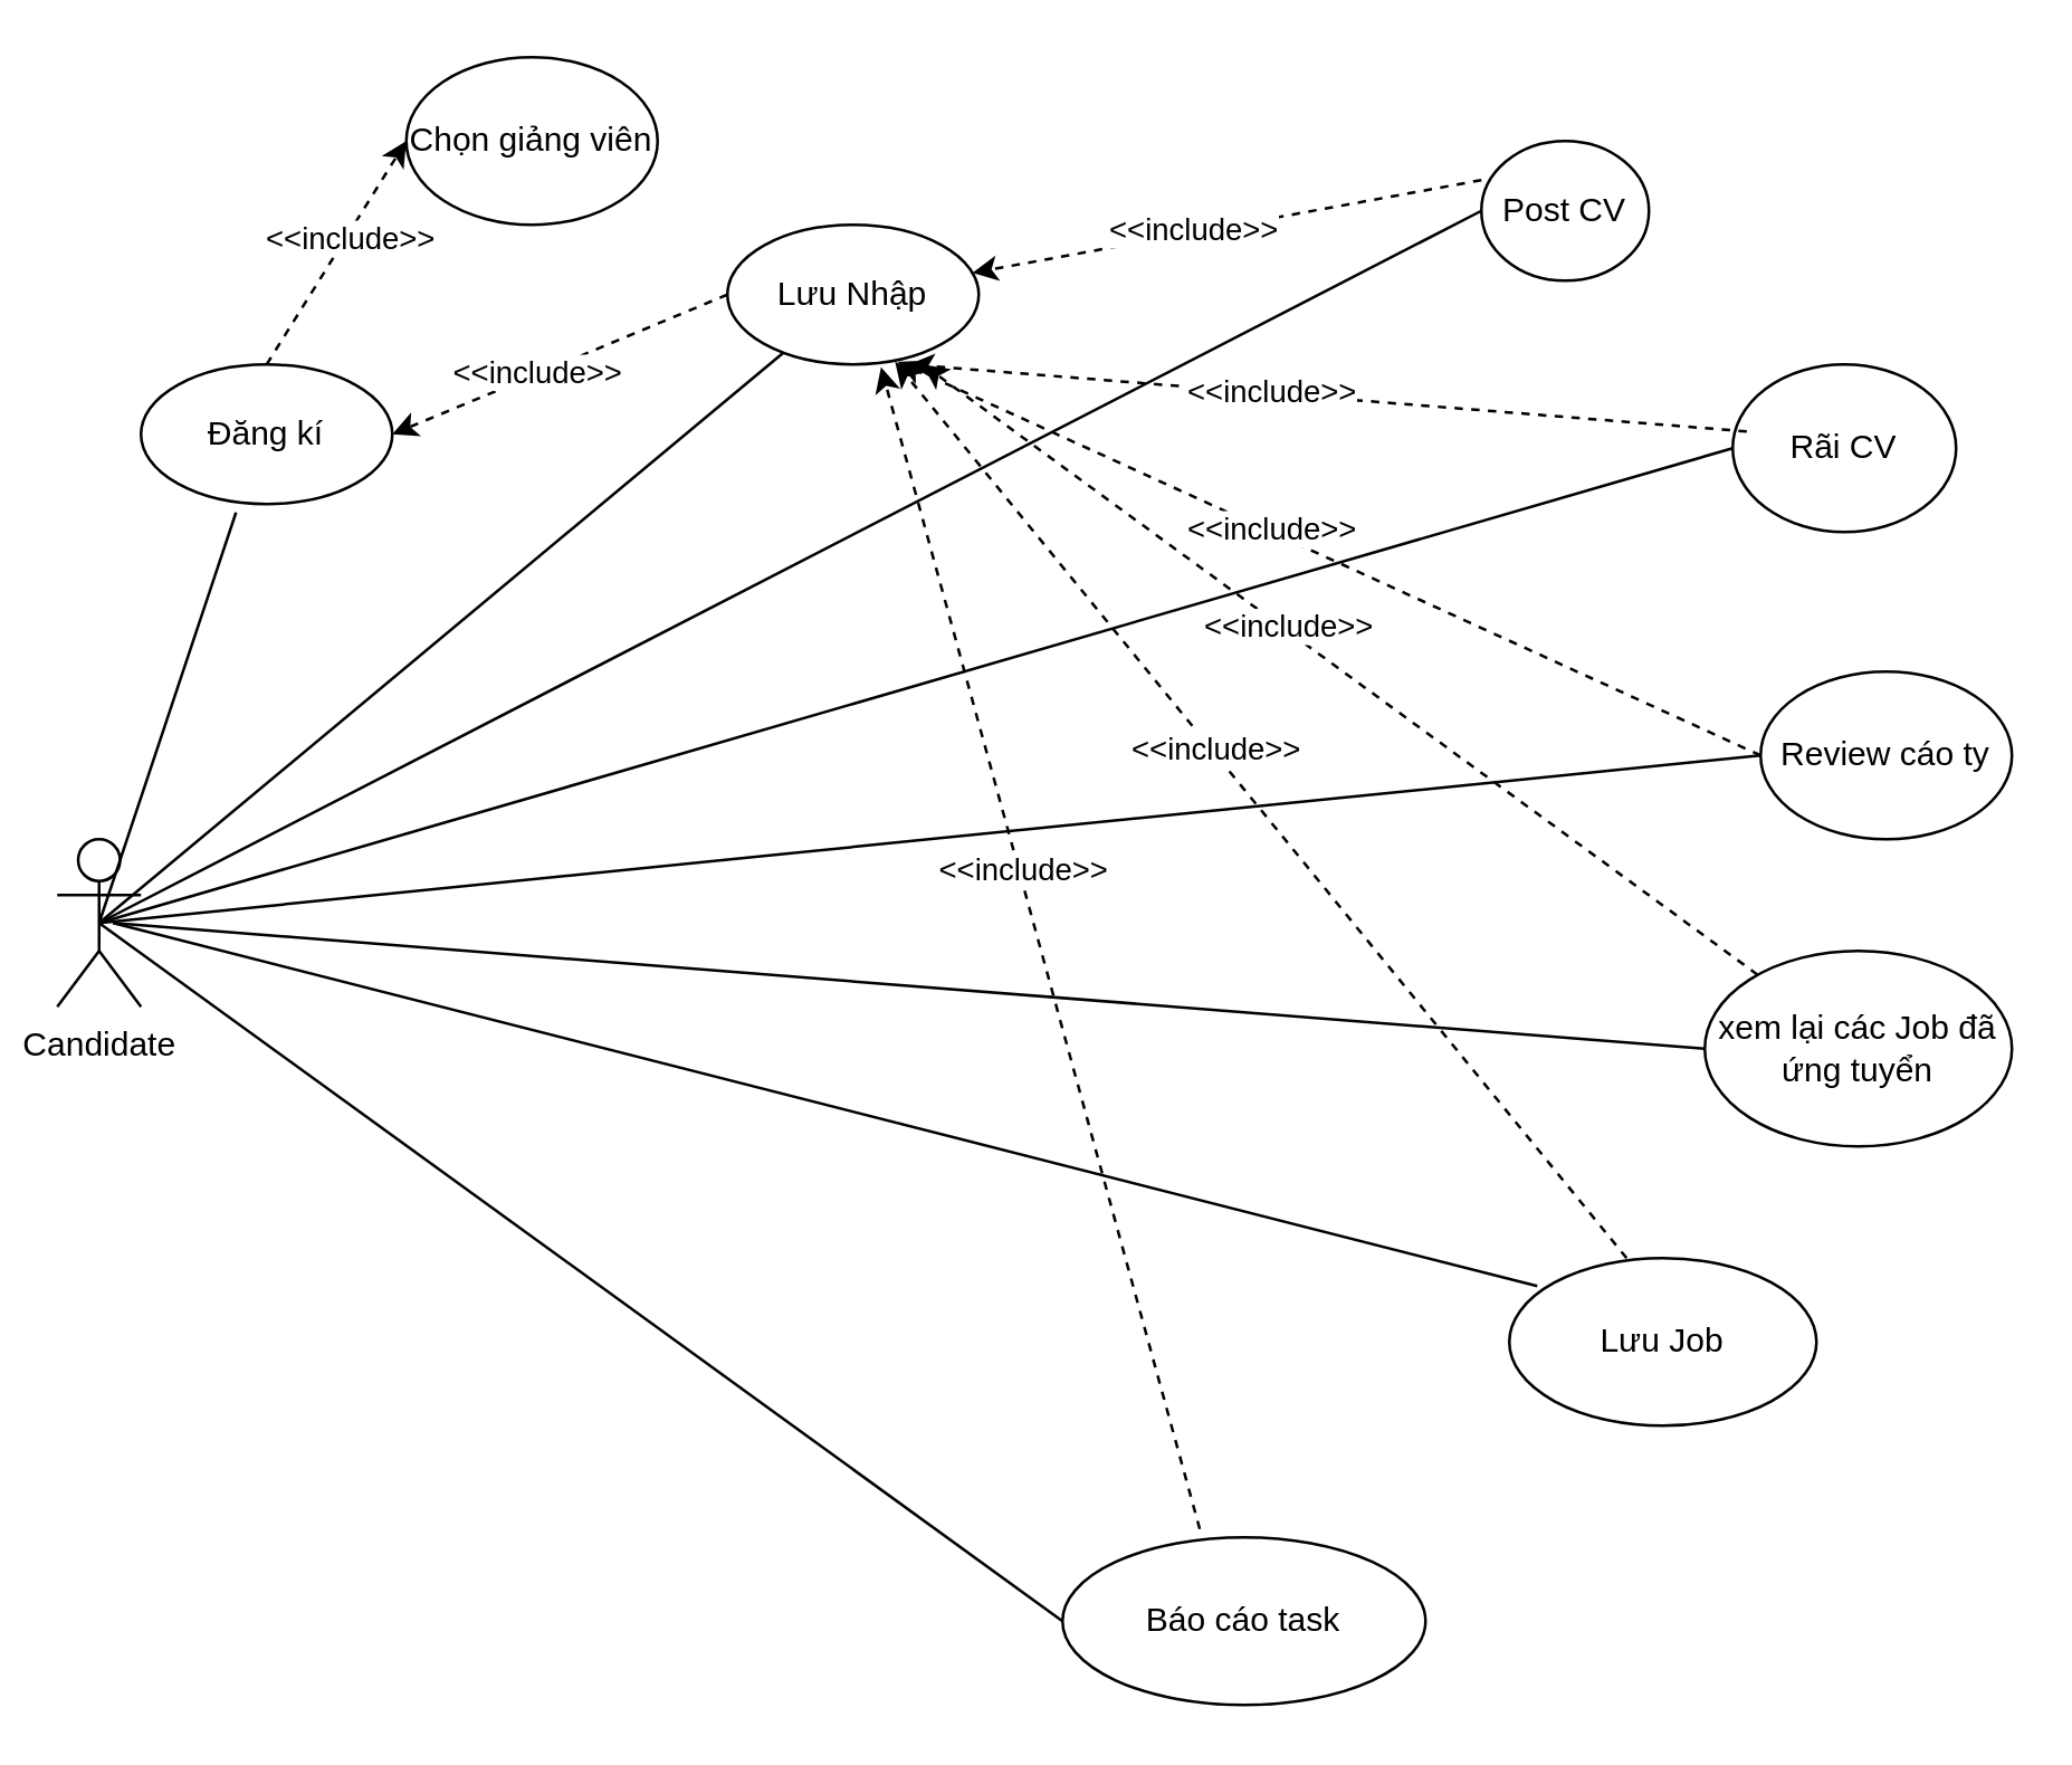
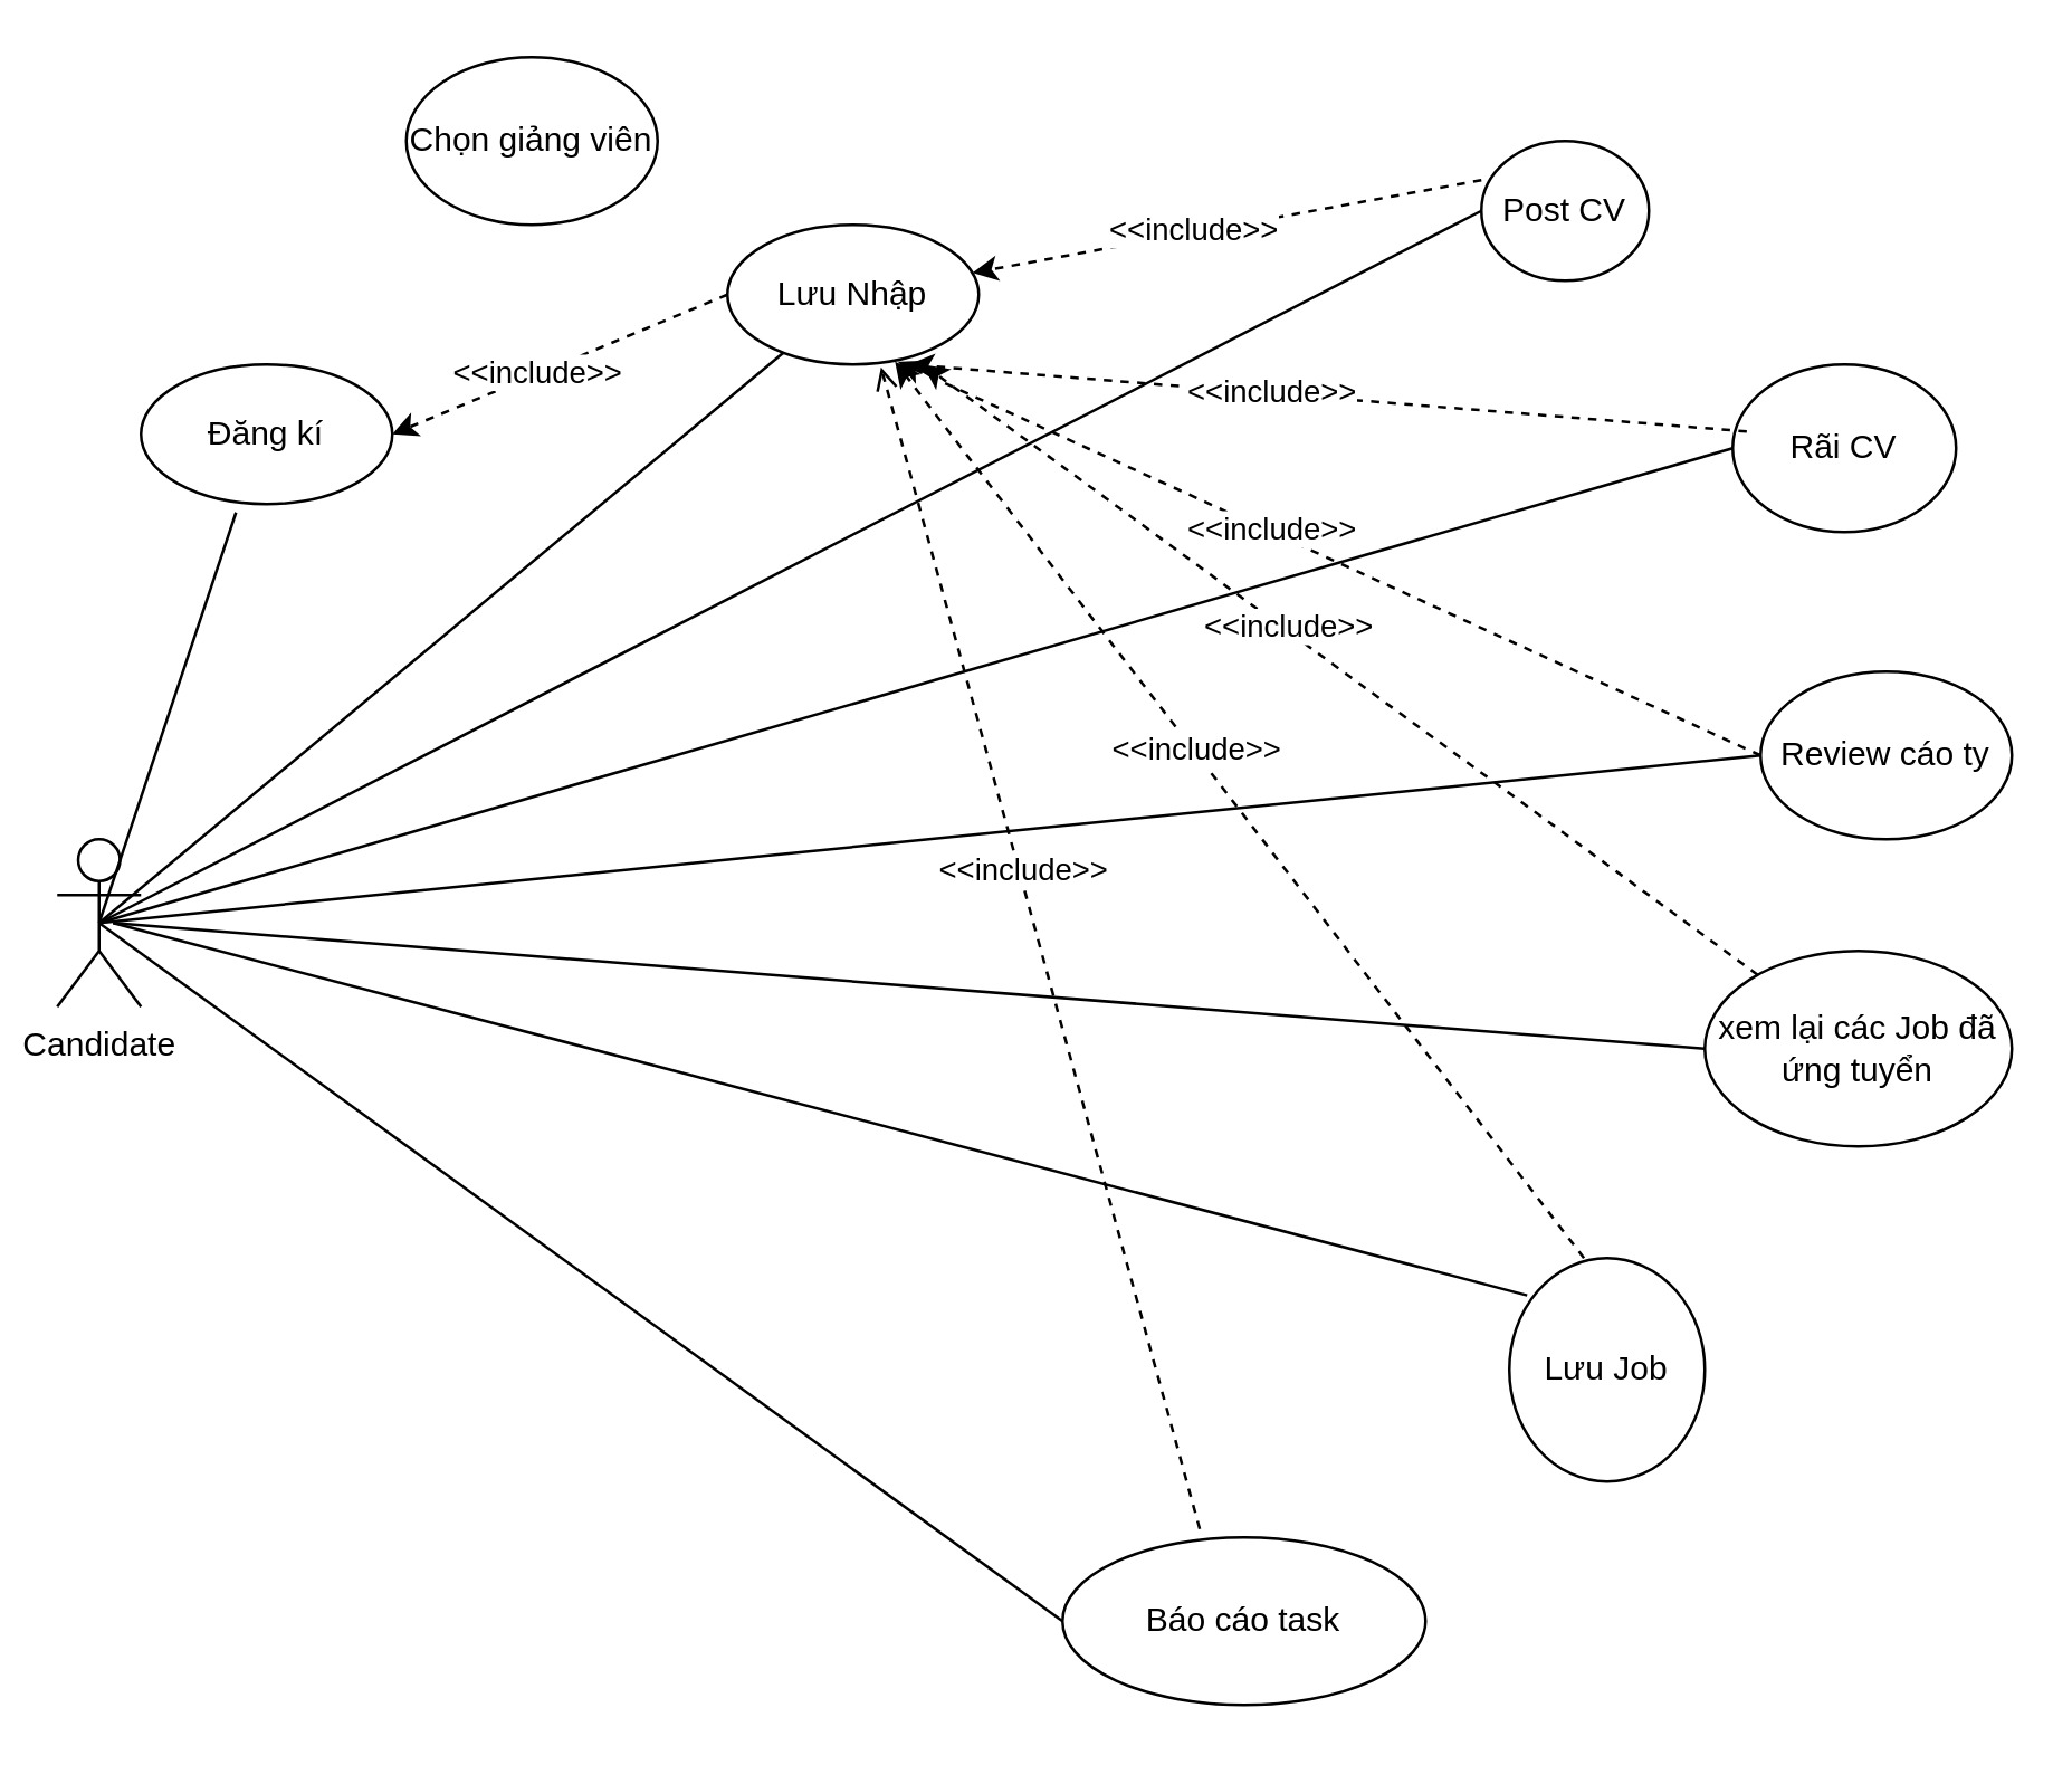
  <mxCell id="0" />
  <mxCell id="1" parent="0" />
  <mxCell id="2" value="Candidate" style="shape=umlActor;verticalLabelPosition=bottom;verticalAlign=top;html=1;outlineConnect=0;" vertex="1" parent="1"><mxGeometry x="20" y="300" width="30" height="60" as="geometry" /></mxCell>
  <mxCell id="3" value="Lưu Nhập" style="ellipse;whiteSpace=wrap;html=1;" vertex="1" parent="1"><mxGeometry x="260" y="80" width="90" height="50" as="geometry" /></mxCell>
  <mxCell id="4" value="Chọn giảng viên" style="ellipse;whiteSpace=wrap;html=1;" vertex="1" parent="1"><mxGeometry x="145" y="20" width="90" height="60" as="geometry" /></mxCell>
  <mxCell id="5" value="Đăng kí" style="ellipse;whiteSpace=wrap;html=1;" vertex="1" parent="1"><mxGeometry x="50" y="130" width="90" height="50" as="geometry" /></mxCell>
  <mxCell id="6" value="Rãi&amp;nbsp;&lt;span style=&quot;color: rgba(0, 0, 0, 0); font-family: monospace; font-size: 0px; text-align: start; text-wrap-mode: nowrap;&quot;&gt;%3CmxGraphModel%3E%3Croot%3E%3CmxCell%20id%3D%220%22%2F%3E%3CmxCell%20id%3D%221%22%20parent%3D%220%22%2F%3E%3CmxCell%20id%3D%222%22%20value%3D%22%22%20style%3D%22endArrow%3Dclassic%3Bhtml%3D1%3Brounded%3D0%3BentryX%3D0%3BentryY%3D0.5%3BentryDx%3D0%3BentryDy%3D0%3BexitX%3D0.6%3BexitY%3D-0.04%3BexitDx%3D0%3BexitDy%3D0%3Bdashed%3D1%3BexitPerimeter%3D0%3B%22%20edge%3D%221%22%20parent%3D%221%22%3E%3CmxGeometry%20width%3D%2250%22%20height%3D%2250%22%20relative%3D%221%22%20as%3D%22geometry%22%3E%3CmxPoint%20x%3D%22254%22%20y%3D%22228%22%20as%3D%22sourcePoint%22%2F%3E%3CmxPoint%20x%3D%22500%22%20y%3D%22190%22%20as%3D%22targetPoint%22%2F%3E%3C%2FmxGeometry%3E%3C%2FmxCell%3E%3CmxCell%20id%3D%223%22%20value%3D%22%26amp%3Blt%3B%26amp%3Blt%3Binclude%26amp%3Bgt%3B%26amp%3Bgt%3B%22%20style%3D%22edgeLabel%3Bhtml%3D1%3Balign%3Dcenter%3BverticalAlign%3Dmiddle%3Bresizable%3D0%3Bpoints%3D%5B%5D%3B%22%20vertex%3D%221%22%20connectable%3D%220%22%20parent%3D%222%22%3E%3CmxGeometry%20x%3D%220.135%22%20y%3D%22-1%22%20relative%3D%221%22%20as%3D%22geometry%22%3E%3CmxPoint%20as%3D%22offset%22%2F%3E%3C%2FmxGeometry%3E%3C%2FmxCell%3E%3C%2Froot%3E%3C%2FmxGraphModel%3E&lt;/span&gt;CV" style="ellipse;whiteSpace=wrap;html=1;" vertex="1" parent="1"><mxGeometry x="620" y="130" width="80" height="60" as="geometry" /></mxCell>
  <mxCell id="7" value="Post CV" style="ellipse;whiteSpace=wrap;html=1;" vertex="1" parent="1"><mxGeometry x="530" y="50" width="60" height="50" as="geometry" /></mxCell>
  <mxCell id="8" value="" style="endArrow=none;html=1;rounded=0;exitX=0.5;exitY=0.5;exitDx=0;exitDy=0;exitPerimeter=0;entryX=0.378;entryY=1.06;entryDx=0;entryDy=0;entryPerimeter=0;" edge="1" parent="1" source="2" target="5"><mxGeometry width="50" height="50" relative="1" as="geometry"><mxPoint x="360" y="430" as="sourcePoint" /><mxPoint x="410" y="380" as="targetPoint" /></mxGeometry></mxCell>
- <mxCell id="9" value="" style="endArrow=classic;html=1;rounded=0;entryX=0;entryY=0.5;entryDx=0;entryDy=0;dashed=1;exitX=0.5;exitY=0;exitDx=0;exitDy=0;" edge="1" parent="1" source="5" target="4"><mxGeometry width="50" height="50" relative="1" as="geometry"><mxPoint x="115" y="100" as="sourcePoint" /><mxPoint x="410" y="380" as="targetPoint" /></mxGeometry></mxCell>
- <mxCell id="10" value="&amp;lt;&amp;lt;include&amp;gt;&amp;gt;" style="edgeLabel;html=1;align=center;verticalAlign=middle;resizable=0;points=[];" vertex="1" connectable="0" parent="9"><mxGeometry x="0.135" y="-1" relative="1" as="geometry"><mxPoint as="offset" /></mxGeometry></mxCell>
  <mxCell id="11" value="" style="endArrow=none;html=1;rounded=0;exitX=0.5;exitY=0.5;exitDx=0;exitDy=0;exitPerimeter=0;" edge="1" parent="1" source="2" target="3"><mxGeometry width="50" height="50" relative="1" as="geometry"><mxPoint x="140" y="440" as="sourcePoint" /><mxPoint x="190" y="390" as="targetPoint" /></mxGeometry></mxCell>
  <mxCell id="12" value="" style="endArrow=classic;html=1;rounded=0;entryX=1;entryY=0.5;entryDx=0;entryDy=0;dashed=1;" edge="1" parent="1" target="5"><mxGeometry width="50" height="50" relative="1" as="geometry"><mxPoint x="260" y="105" as="sourcePoint" /><mxPoint x="470" y="100" as="targetPoint" /></mxGeometry></mxCell>
  <mxCell id="13" value="&amp;lt;&amp;lt;include&amp;gt;&amp;gt;" style="edgeLabel;html=1;align=center;verticalAlign=middle;resizable=0;points=[];" vertex="1" connectable="0" parent="12"><mxGeometry x="0.135" y="-1" relative="1" as="geometry"><mxPoint as="offset" /></mxGeometry></mxCell>
  <mxCell id="14" value="Review cáo ty" style="ellipse;whiteSpace=wrap;html=1;" vertex="1" parent="1"><mxGeometry x="630" y="240" width="90" height="60" as="geometry" /></mxCell>
- <mxCell id="15" value="Lưu Job" style="ellipse;whiteSpace=wrap;html=1;" vertex="1" parent="1"><mxGeometry x="540" y="450" width="110" height="60" as="geometry" /></mxCell>
+ <mxCell id="15" value="Lưu Job" style="ellipse;whiteSpace=wrap;html=1;" vertex="1" parent="1"><mxGeometry x="540" y="450" width="70" height="80" as="geometry" /></mxCell>
  <mxCell id="16" value="xem lại các Job đã ứng tuyển" style="ellipse;whiteSpace=wrap;html=1;" vertex="1" parent="1"><mxGeometry x="610" y="340" width="110" height="70" as="geometry" /></mxCell>
  <mxCell id="17" value="Báo cáo task" style="ellipse;whiteSpace=wrap;html=1;" vertex="1" parent="1"><mxGeometry x="380" y="550" width="130" height="60" as="geometry" /></mxCell>
  <mxCell id="18" value="" style="endArrow=none;html=1;rounded=0;exitX=0.5;exitY=0.5;exitDx=0;exitDy=0;exitPerimeter=0;entryX=0;entryY=0.5;entryDx=0;entryDy=0;" edge="1" parent="1" source="2" target="6"><mxGeometry width="50" height="50" relative="1" as="geometry"><mxPoint x="45" y="340" as="sourcePoint" /><mxPoint x="290" y="136" as="targetPoint" /></mxGeometry></mxCell>
  <mxCell id="19" value="" style="endArrow=none;html=1;rounded=0;exitX=0.5;exitY=0.5;exitDx=0;exitDy=0;exitPerimeter=0;entryX=0;entryY=0.5;entryDx=0;entryDy=0;" edge="1" parent="1" source="2" target="17"><mxGeometry width="50" height="50" relative="1" as="geometry"><mxPoint x="55" y="350" as="sourcePoint" /><mxPoint x="300" y="146" as="targetPoint" /></mxGeometry></mxCell>
  <mxCell id="20" value="" style="endArrow=none;html=1;rounded=0;exitX=0.5;exitY=0.5;exitDx=0;exitDy=0;exitPerimeter=0;entryX=0;entryY=0.5;entryDx=0;entryDy=0;" edge="1" parent="1" source="2" target="7"><mxGeometry width="50" height="50" relative="1" as="geometry"><mxPoint x="65" y="360" as="sourcePoint" /><mxPoint x="310" y="156" as="targetPoint" /></mxGeometry></mxCell>
  <mxCell id="21" value="" style="endArrow=none;html=1;rounded=0;entryX=0.091;entryY=0.167;entryDx=0;entryDy=0;entryPerimeter=0;" edge="1" parent="1" target="15"><mxGeometry width="50" height="50" relative="1" as="geometry"><mxPoint x="40" y="330" as="sourcePoint" /><mxPoint x="450" y="450" as="targetPoint" /></mxGeometry></mxCell>
  <mxCell id="22" value="" style="endArrow=none;html=1;rounded=0;exitX=0.5;exitY=0.5;exitDx=0;exitDy=0;exitPerimeter=0;entryX=0;entryY=0.5;entryDx=0;entryDy=0;" edge="1" parent="1" source="2" target="14"><mxGeometry width="50" height="50" relative="1" as="geometry"><mxPoint x="55" y="350" as="sourcePoint" /><mxPoint x="460" y="460" as="targetPoint" /></mxGeometry></mxCell>
  <mxCell id="23" value="" style="endArrow=none;html=1;rounded=0;entryX=0;entryY=0.5;entryDx=0;entryDy=0;" edge="1" parent="1" target="16"><mxGeometry width="50" height="50" relative="1" as="geometry"><mxPoint x="40" y="330" as="sourcePoint" /><mxPoint x="470" y="470" as="targetPoint" /></mxGeometry></mxCell>
  <mxCell id="24" value="" style="endArrow=classic;html=1;rounded=0;dashed=1;exitX=0;exitY=0.28;exitDx=0;exitDy=0;exitPerimeter=0;" edge="1" parent="1" source="7" target="3"><mxGeometry width="50" height="50" relative="1" as="geometry"><mxPoint x="270" y="115" as="sourcePoint" /><mxPoint x="170" y="135" as="targetPoint" /></mxGeometry></mxCell>
  <mxCell id="25" value="&amp;lt;&amp;lt;include&amp;gt;&amp;gt;" style="edgeLabel;html=1;align=center;verticalAlign=middle;resizable=0;points=[];" vertex="1" connectable="0" parent="24"><mxGeometry x="0.135" y="-1" relative="1" as="geometry"><mxPoint as="offset" /></mxGeometry></mxCell>
  <mxCell id="26" value="" style="endArrow=classic;html=1;rounded=0;entryX=0.722;entryY=1;entryDx=0;entryDy=0;dashed=1;entryPerimeter=0;exitX=0.063;exitY=0.4;exitDx=0;exitDy=0;exitPerimeter=0;" edge="1" parent="1" source="6" target="3"><mxGeometry width="50" height="50" relative="1" as="geometry"><mxPoint x="520" y="250" as="sourcePoint" /><mxPoint x="358" y="124" as="targetPoint" /></mxGeometry></mxCell>
  <mxCell id="27" value="&amp;lt;&amp;lt;include&amp;gt;&amp;gt;" style="edgeLabel;html=1;align=center;verticalAlign=middle;resizable=0;points=[];" vertex="1" connectable="0" parent="26"><mxGeometry x="0.135" y="-1" relative="1" as="geometry"><mxPoint as="offset" /></mxGeometry></mxCell>
  <mxCell id="28" value="" style="endArrow=classic;html=1;rounded=0;entryX=0.678;entryY=0.98;entryDx=0;entryDy=0;dashed=1;entryPerimeter=0;exitX=0;exitY=0.5;exitDx=0;exitDy=0;" edge="1" parent="1" source="14" target="3"><mxGeometry width="50" height="50" relative="1" as="geometry"><mxPoint x="530" y="260" as="sourcePoint" /><mxPoint x="335" y="140" as="targetPoint" /></mxGeometry></mxCell>
  <mxCell id="29" value="&amp;lt;&amp;lt;include&amp;gt;&amp;gt;" style="edgeLabel;html=1;align=center;verticalAlign=middle;resizable=0;points=[];" vertex="1" connectable="0" parent="28"><mxGeometry x="0.135" y="-1" relative="1" as="geometry"><mxPoint as="offset" /></mxGeometry></mxCell>
  <mxCell id="30" value="" style="endArrow=classic;html=1;rounded=0;entryX=0.778;entryY=1;entryDx=0;entryDy=0;dashed=1;entryPerimeter=0;" edge="1" parent="1" source="16" target="3"><mxGeometry width="50" height="50" relative="1" as="geometry"><mxPoint x="540" y="270" as="sourcePoint" /><mxPoint x="345" y="150" as="targetPoint" /></mxGeometry></mxCell>
  <mxCell id="31" value="&amp;lt;&amp;lt;include&amp;gt;&amp;gt;" style="edgeLabel;html=1;align=center;verticalAlign=middle;resizable=0;points=[];" vertex="1" connectable="0" parent="30"><mxGeometry x="0.135" y="-1" relative="1" as="geometry"><mxPoint as="offset" /></mxGeometry></mxCell>
  <mxCell id="32" value="" style="endArrow=classic;html=1;rounded=0;entryX=0.667;entryY=0.98;entryDx=0;entryDy=0;dashed=1;entryPerimeter=0;exitX=0.382;exitY=0;exitDx=0;exitDy=0;exitPerimeter=0;" edge="1" parent="1" source="15" target="3"><mxGeometry width="50" height="50" relative="1" as="geometry"><mxPoint x="616" y="415" as="sourcePoint" /><mxPoint x="340" y="140" as="targetPoint" /></mxGeometry></mxCell>
  <mxCell id="33" value="&amp;lt;&amp;lt;include&amp;gt;&amp;gt;" style="edgeLabel;html=1;align=center;verticalAlign=middle;resizable=0;points=[];" vertex="1" connectable="0" parent="32"><mxGeometry x="0.135" y="-1" relative="1" as="geometry"><mxPoint as="offset" /></mxGeometry></mxCell>
- <mxCell id="34" value="" style="endArrow=classic;html=1;rounded=0;entryX=0.611;entryY=1.02;entryDx=0;entryDy=0;dashed=1;entryPerimeter=0;exitX=0.378;exitY=-0.05;exitDx=0;exitDy=0;exitPerimeter=0;" edge="1" parent="1" source="17" target="3"><mxGeometry width="50" height="50" relative="1" as="geometry"><mxPoint x="626" y="425" as="sourcePoint" /><mxPoint x="350" y="150" as="targetPoint" /></mxGeometry></mxCell>
+ <mxCell id="34" value="" style="endArrow=open;html=1;rounded=0;entryX=0.611;entryY=1.02;entryDx=0;entryDy=0;dashed=1;entryPerimeter=0;exitX=0.378;exitY=-0.05;exitDx=0;exitDy=0;exitPerimeter=0;" edge="1" parent="1" source="17" target="3"><mxGeometry width="50" height="50" relative="1" as="geometry"><mxPoint x="626" y="425" as="sourcePoint" /><mxPoint x="350" y="150" as="targetPoint" /></mxGeometry></mxCell>
  <mxCell id="35" value="&amp;lt;&amp;lt;include&amp;gt;&amp;gt;" style="edgeLabel;html=1;align=center;verticalAlign=middle;resizable=0;points=[];" vertex="1" connectable="0" parent="34"><mxGeometry x="0.135" y="-1" relative="1" as="geometry"><mxPoint as="offset" /></mxGeometry></mxCell>
